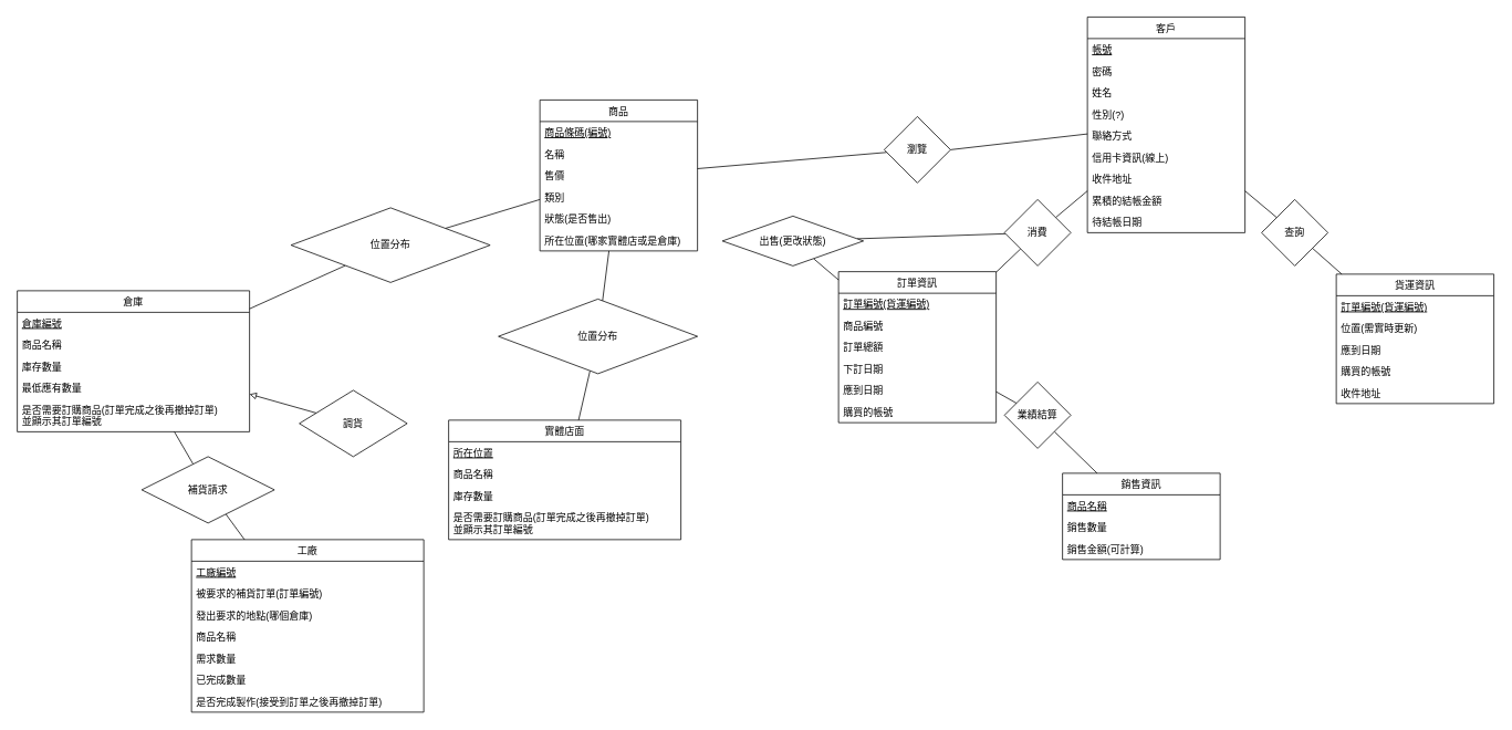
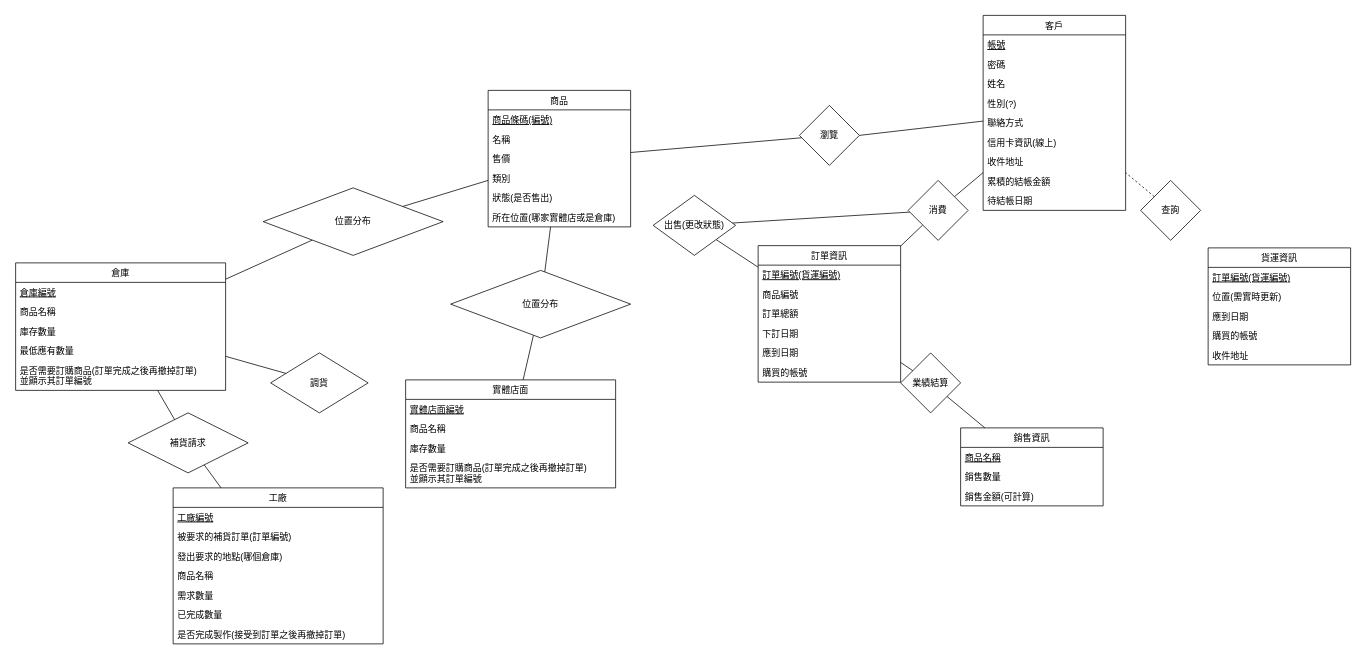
  <mxCell id="0" />
  <mxCell id="1" parent="0" />
  <mxCell id="2" value="商品" style="swimlane;fontStyle=0;childLayout=stackLayout;horizontal=1;startSize=26;fillColor=none;horizontalStack=0;resizeParent=1;resizeParentMax=0;resizeLast=0;collapsible=1;marginBottom=0;" parent="1" vertex="1"><mxGeometry x="650" y="120" width="190" height="182" as="geometry" /></mxCell>
  <mxCell id="3" value="商品條碼(編號)" style="text;strokeColor=none;fillColor=none;align=left;verticalAlign=top;spacingLeft=4;spacingRight=4;overflow=hidden;rotatable=0;points=[[0,0.5],[1,0.5]];portConstraint=eastwest;fontStyle=4" parent="2" vertex="1"><mxGeometry y="26" width="190" height="26" as="geometry" /></mxCell>
  <mxCell id="4" value="名稱" style="text;strokeColor=none;fillColor=none;align=left;verticalAlign=top;spacingLeft=4;spacingRight=4;overflow=hidden;rotatable=0;points=[[0,0.5],[1,0.5]];portConstraint=eastwest;" parent="2" vertex="1"><mxGeometry y="52" width="190" height="26" as="geometry" /></mxCell>
  <mxCell id="5" value="售價" style="text;strokeColor=none;fillColor=none;align=left;verticalAlign=top;spacingLeft=4;spacingRight=4;overflow=hidden;rotatable=0;points=[[0,0.5],[1,0.5]];portConstraint=eastwest;" parent="2" vertex="1"><mxGeometry y="78" width="190" height="26" as="geometry" /></mxCell>
  <mxCell id="6" value="類別" style="text;strokeColor=none;fillColor=none;align=left;verticalAlign=top;spacingLeft=4;spacingRight=4;overflow=hidden;rotatable=0;points=[[0,0.5],[1,0.5]];portConstraint=eastwest;" parent="2" vertex="1"><mxGeometry y="104" width="190" height="26" as="geometry" /></mxCell>
  <mxCell id="7" value="狀態(是否售出)" style="text;strokeColor=none;fillColor=none;align=left;verticalAlign=top;spacingLeft=4;spacingRight=4;overflow=hidden;rotatable=0;points=[[0,0.5],[1,0.5]];portConstraint=eastwest;" parent="2" vertex="1"><mxGeometry y="130" width="190" height="26" as="geometry" /></mxCell>
  <mxCell id="8" value="所在位置(哪家實體店或是倉庫)" style="text;strokeColor=none;fillColor=none;align=left;verticalAlign=top;spacingLeft=4;spacingRight=4;overflow=hidden;rotatable=0;points=[[0,0.5],[1,0.5]];portConstraint=eastwest;" parent="2" vertex="1"><mxGeometry y="156" width="190" height="26" as="geometry" /></mxCell>
  <mxCell id="9" value="銷售資訊" style="swimlane;fontStyle=0;childLayout=stackLayout;horizontal=1;startSize=26;fillColor=none;horizontalStack=0;resizeParent=1;resizeParentMax=0;resizeLast=0;collapsible=1;marginBottom=0;" parent="1" vertex="1"><mxGeometry x="1280" y="570" width="190" height="104" as="geometry" /></mxCell>
  <mxCell id="10" value="商品名稱" style="text;strokeColor=none;fillColor=none;align=left;verticalAlign=top;spacingLeft=4;spacingRight=4;overflow=hidden;rotatable=0;points=[[0,0.5],[1,0.5]];portConstraint=eastwest;fontStyle=4" parent="9" vertex="1"><mxGeometry y="26" width="190" height="26" as="geometry" /></mxCell>
  <mxCell id="11" value="銷售數量" style="text;strokeColor=none;fillColor=none;align=left;verticalAlign=top;spacingLeft=4;spacingRight=4;overflow=hidden;rotatable=0;points=[[0,0.5],[1,0.5]];portConstraint=eastwest;" parent="9" vertex="1"><mxGeometry y="52" width="190" height="26" as="geometry" /></mxCell>
  <mxCell id="12" value="銷售金額(可計算)" style="text;strokeColor=none;fillColor=none;align=left;verticalAlign=top;spacingLeft=4;spacingRight=4;overflow=hidden;rotatable=0;points=[[0,0.5],[1,0.5]];portConstraint=eastwest;" parent="9" vertex="1"><mxGeometry y="78" width="190" height="26" as="geometry" /></mxCell>
  <mxCell id="13" style="edgeStyle=none;rounded=0;orthogonalLoop=1;jettySize=auto;html=1;startArrow=none;startFill=0;endArrow=none;endFill=0;" parent="1" source="14" target="65" edge="1"><mxGeometry relative="1" as="geometry" /></mxCell>
  <mxCell id="14" value="工廠" style="swimlane;fontStyle=0;childLayout=stackLayout;horizontal=1;startSize=26;fillColor=none;horizontalStack=0;resizeParent=1;resizeParentMax=0;resizeLast=0;collapsible=1;marginBottom=0;" parent="1" vertex="1"><mxGeometry x="230" y="650" width="280" height="208" as="geometry" /></mxCell>
  <mxCell id="15" value="工廠編號" style="text;strokeColor=none;fillColor=none;align=left;verticalAlign=top;spacingLeft=4;spacingRight=4;overflow=hidden;rotatable=0;points=[[0,0.5],[1,0.5]];portConstraint=eastwest;fontStyle=4" parent="14" vertex="1"><mxGeometry y="26" width="280" height="26" as="geometry" /></mxCell>
  <mxCell id="16" value="被要求的補貨訂單(訂單編號)" style="text;strokeColor=none;fillColor=none;align=left;verticalAlign=top;spacingLeft=4;spacingRight=4;overflow=hidden;rotatable=0;points=[[0,0.5],[1,0.5]];portConstraint=eastwest;" parent="14" vertex="1"><mxGeometry y="52" width="280" height="26" as="geometry" /></mxCell>
  <mxCell id="17" value="發出要求的地點(哪個倉庫)" style="text;strokeColor=none;fillColor=none;align=left;verticalAlign=top;spacingLeft=4;spacingRight=4;overflow=hidden;rotatable=0;points=[[0,0.5],[1,0.5]];portConstraint=eastwest;" parent="14" vertex="1"><mxGeometry y="78" width="280" height="26" as="geometry" /></mxCell>
  <mxCell id="18" value="商品名稱" style="text;strokeColor=none;fillColor=none;align=left;verticalAlign=top;spacingLeft=4;spacingRight=4;overflow=hidden;rotatable=0;points=[[0,0.5],[1,0.5]];portConstraint=eastwest;" parent="14" vertex="1"><mxGeometry y="104" width="280" height="26" as="geometry" /></mxCell>
  <mxCell id="19" value="需求數量" style="text;strokeColor=none;fillColor=none;align=left;verticalAlign=top;spacingLeft=4;spacingRight=4;overflow=hidden;rotatable=0;points=[[0,0.5],[1,0.5]];portConstraint=eastwest;" parent="14" vertex="1"><mxGeometry y="130" width="280" height="26" as="geometry" /></mxCell>
  <mxCell id="20" value="已完成數量" style="text;strokeColor=none;fillColor=none;align=left;verticalAlign=top;spacingLeft=4;spacingRight=4;overflow=hidden;rotatable=0;points=[[0,0.5],[1,0.5]];portConstraint=eastwest;" parent="14" vertex="1"><mxGeometry y="156" width="280" height="26" as="geometry" /></mxCell>
  <mxCell id="21" value="是否完成製作(接受到訂單之後再撤掉訂單)" style="text;strokeColor=none;fillColor=none;align=left;verticalAlign=top;spacingLeft=4;spacingRight=4;overflow=hidden;rotatable=0;points=[[0,0.5],[1,0.5]];portConstraint=eastwest;" parent="14" vertex="1"><mxGeometry y="182" width="280" height="26" as="geometry" /></mxCell>
  <mxCell id="22" style="edgeStyle=none;rounded=0;orthogonalLoop=1;jettySize=auto;html=1;startArrow=none;startFill=0;endArrow=none;endFill=0;" parent="1" source="71" target="49" edge="1"><mxGeometry relative="1" as="geometry" /></mxCell>
  <mxCell id="23" value="貨運資訊" style="swimlane;fontStyle=0;childLayout=stackLayout;horizontal=1;startSize=26;fillColor=none;horizontalStack=0;resizeParent=1;resizeParentMax=0;resizeLast=0;collapsible=1;marginBottom=0;" parent="1" vertex="1"><mxGeometry x="1610" y="330" width="190" height="156" as="geometry" /></mxCell>
  <mxCell id="24" value="訂單編號(貨運編號)" style="text;strokeColor=none;fillColor=none;align=left;verticalAlign=top;spacingLeft=4;spacingRight=4;overflow=hidden;rotatable=0;points=[[0,0.5],[1,0.5]];portConstraint=eastwest;fontStyle=4" parent="23" vertex="1"><mxGeometry y="26" width="190" height="26" as="geometry" /></mxCell>
  <mxCell id="25" value="位置(需實時更新)" style="text;strokeColor=none;fillColor=none;align=left;verticalAlign=top;spacingLeft=4;spacingRight=4;overflow=hidden;rotatable=0;points=[[0,0.5],[1,0.5]];portConstraint=eastwest;" parent="23" vertex="1"><mxGeometry y="52" width="190" height="26" as="geometry" /></mxCell>
  <mxCell id="26" value="應到日期" style="text;strokeColor=none;fillColor=none;align=left;verticalAlign=top;spacingLeft=4;spacingRight=4;overflow=hidden;rotatable=0;points=[[0,0.5],[1,0.5]];portConstraint=eastwest;" vertex="1" parent="23"><mxGeometry y="78" width="190" height="26" as="geometry" /></mxCell>
  <mxCell id="27" value="購買的帳號" style="text;strokeColor=none;fillColor=none;align=left;verticalAlign=top;spacingLeft=4;spacingRight=4;overflow=hidden;rotatable=0;points=[[0,0.5],[1,0.5]];portConstraint=eastwest;" parent="23" vertex="1"><mxGeometry y="104" width="190" height="26" as="geometry" /></mxCell>
  <mxCell id="28" value="收件地址" style="text;strokeColor=none;fillColor=none;align=left;verticalAlign=top;spacingLeft=4;spacingRight=4;overflow=hidden;rotatable=0;points=[[0,0.5],[1,0.5]];portConstraint=eastwest;" parent="23" vertex="1"><mxGeometry y="130" width="190" height="26" as="geometry" /></mxCell>
  <mxCell id="29" value="客戶" style="swimlane;fontStyle=0;childLayout=stackLayout;horizontal=1;startSize=26;fillColor=none;horizontalStack=0;resizeParent=1;resizeParentMax=0;resizeLast=0;collapsible=1;marginBottom=0;" parent="1" vertex="1"><mxGeometry x="1310" y="20" width="190" height="260" as="geometry" /></mxCell>
  <mxCell id="30" value="帳號" style="text;strokeColor=none;fillColor=none;align=left;verticalAlign=top;spacingLeft=4;spacingRight=4;overflow=hidden;rotatable=0;points=[[0,0.5],[1,0.5]];portConstraint=eastwest;fontStyle=4" parent="29" vertex="1"><mxGeometry y="26" width="190" height="26" as="geometry" /></mxCell>
  <mxCell id="31" value="密碼" style="text;strokeColor=none;fillColor=none;align=left;verticalAlign=top;spacingLeft=4;spacingRight=4;overflow=hidden;rotatable=0;points=[[0,0.5],[1,0.5]];portConstraint=eastwest;" parent="29" vertex="1"><mxGeometry y="52" width="190" height="26" as="geometry" /></mxCell>
  <mxCell id="32" value="姓名" style="text;strokeColor=none;fillColor=none;align=left;verticalAlign=top;spacingLeft=4;spacingRight=4;overflow=hidden;rotatable=0;points=[[0,0.5],[1,0.5]];portConstraint=eastwest;" parent="29" vertex="1"><mxGeometry y="78" width="190" height="26" as="geometry" /></mxCell>
  <mxCell id="33" value="性別(?)" style="text;strokeColor=none;fillColor=none;align=left;verticalAlign=top;spacingLeft=4;spacingRight=4;overflow=hidden;rotatable=0;points=[[0,0.5],[1,0.5]];portConstraint=eastwest;" parent="29" vertex="1"><mxGeometry y="104" width="190" height="26" as="geometry" /></mxCell>
  <mxCell id="34" value="聯絡方式" style="text;strokeColor=none;fillColor=none;align=left;verticalAlign=top;spacingLeft=4;spacingRight=4;overflow=hidden;rotatable=0;points=[[0,0.5],[1,0.5]];portConstraint=eastwest;" parent="29" vertex="1"><mxGeometry y="130" width="190" height="26" as="geometry" /></mxCell>
  <mxCell id="35" value="信用卡資訊(線上)" style="text;strokeColor=none;fillColor=none;align=left;verticalAlign=top;spacingLeft=4;spacingRight=4;overflow=hidden;rotatable=0;points=[[0,0.5],[1,0.5]];portConstraint=eastwest;" parent="29" vertex="1"><mxGeometry y="156" width="190" height="26" as="geometry" /></mxCell>
  <mxCell id="36" value="收件地址" style="text;strokeColor=none;fillColor=none;align=left;verticalAlign=top;spacingLeft=4;spacingRight=4;overflow=hidden;rotatable=0;points=[[0,0.5],[1,0.5]];portConstraint=eastwest;" parent="29" vertex="1"><mxGeometry y="182" width="190" height="26" as="geometry" /></mxCell>
  <mxCell id="37" value="累積的結帳金額" style="text;strokeColor=none;fillColor=none;align=left;verticalAlign=top;spacingLeft=4;spacingRight=4;overflow=hidden;rotatable=0;points=[[0,0.5],[1,0.5]];portConstraint=eastwest;" parent="29" vertex="1"><mxGeometry y="208" width="190" height="26" as="geometry" /></mxCell>
  <mxCell id="38" value="待結帳日期" style="text;strokeColor=none;fillColor=none;align=left;verticalAlign=top;spacingLeft=4;spacingRight=4;overflow=hidden;rotatable=0;points=[[0,0.5],[1,0.5]];portConstraint=eastwest;" parent="29" vertex="1"><mxGeometry y="234" width="190" height="26" as="geometry" /></mxCell>
  <mxCell id="39" value="倉庫" style="swimlane;fontStyle=0;childLayout=stackLayout;horizontal=1;startSize=26;fillColor=none;horizontalStack=0;resizeParent=1;resizeParentMax=0;resizeLast=0;collapsible=1;marginBottom=0;" parent="1" vertex="1"><mxGeometry x="20" y="350" width="280" height="170" as="geometry" /></mxCell>
  <mxCell id="40" value="倉庫編號" style="text;strokeColor=none;fillColor=none;align=left;verticalAlign=top;spacingLeft=4;spacingRight=4;overflow=hidden;rotatable=0;points=[[0,0.5],[1,0.5]];portConstraint=eastwest;fontStyle=4" parent="39" vertex="1"><mxGeometry y="26" width="280" height="26" as="geometry" /></mxCell>
  <mxCell id="41" value="商品名稱" style="text;strokeColor=none;fillColor=none;align=left;verticalAlign=top;spacingLeft=4;spacingRight=4;overflow=hidden;rotatable=0;points=[[0,0.5],[1,0.5]];portConstraint=eastwest;" parent="39" vertex="1"><mxGeometry y="52" width="280" height="26" as="geometry" /></mxCell>
  <mxCell id="42" value="庫存數量" style="text;strokeColor=none;fillColor=none;align=left;verticalAlign=top;spacingLeft=4;spacingRight=4;overflow=hidden;rotatable=0;points=[[0,0.5],[1,0.5]];portConstraint=eastwest;" parent="39" vertex="1"><mxGeometry y="78" width="280" height="26" as="geometry" /></mxCell>
  <mxCell id="43" value="最低應有數量" style="text;strokeColor=none;fillColor=none;align=left;verticalAlign=top;spacingLeft=4;spacingRight=4;overflow=hidden;rotatable=0;points=[[0,0.5],[1,0.5]];portConstraint=eastwest;" parent="39" vertex="1"><mxGeometry y="104" width="280" height="26" as="geometry" /></mxCell>
  <mxCell id="44" value="是否需要訂購商品(訂單完成之後再撤掉訂單)&#10;並顯示其訂單編號" style="text;strokeColor=none;fillColor=none;align=left;verticalAlign=top;spacingLeft=4;spacingRight=4;overflow=hidden;rotatable=0;points=[[0,0.5],[1,0.5]];portConstraint=eastwest;" parent="39" vertex="1"><mxGeometry y="130" width="280" height="40" as="geometry" /></mxCell>
- <mxCell id="45" value="" style="edgeStyle=none;rounded=0;orthogonalLoop=1;jettySize=auto;html=1;startArrow=none;startFill=0;endArrow=none;endFill=0;" parent="1" source="47" target="29" edge="1"><mxGeometry relative="1" as="geometry" /></mxCell>
- <mxCell id="46" value="" style="edgeStyle=none;rounded=0;orthogonalLoop=1;jettySize=auto;html=1;startArrow=none;startFill=0;endArrow=none;endFill=0;" parent="1" source="47" target="23" edge="1"><mxGeometry relative="1" as="geometry"><mxPoint x="1360" y="300" as="targetPoint" /></mxGeometry></mxCell>
+ <mxCell id="45" value="" style="edgeStyle=none;rounded=0;orthogonalLoop=1;jettySize=auto;html=1;startArrow=none;startFill=0;endArrow=none;endFill=0;dashed=1;" parent="1" source="47" target="29" edge="1"><mxGeometry relative="1" as="geometry" /></mxCell>
  <mxCell id="47" value="查詢" style="rhombus;whiteSpace=wrap;html=1;" parent="1" vertex="1"><mxGeometry x="1520" y="240" width="80" height="80" as="geometry" /></mxCell>
  <mxCell id="48" style="edgeStyle=none;rounded=0;orthogonalLoop=1;jettySize=auto;html=1;startArrow=none;startFill=0;endArrow=none;endFill=0;" parent="1" source="49" target="9" edge="1"><mxGeometry relative="1" as="geometry" /></mxCell>
- <mxCell id="49" value="業績結算" style="rhombus;whiteSpace=wrap;html=1;" parent="1" vertex="1"><mxGeometry x="1210" y="460" width="80" height="80" as="geometry" /></mxCell>
+ <mxCell id="49" value="業績結算" style="rhombus;whiteSpace=wrap;html=1;" parent="1" vertex="1"><mxGeometry x="1200" y="470" width="80" height="80" as="geometry" /></mxCell>
  <mxCell id="50" style="edgeStyle=none;rounded=0;orthogonalLoop=1;jettySize=auto;html=1;startArrow=none;startFill=0;endArrow=none;endFill=0;" parent="1" source="52" target="80" edge="1"><mxGeometry relative="1" as="geometry" /></mxCell>
  <mxCell id="51" style="edgeStyle=none;rounded=0;orthogonalLoop=1;jettySize=auto;html=1;startArrow=none;startFill=0;endArrow=none;endFill=0;" parent="1" source="52" target="71" edge="1"><mxGeometry relative="1" as="geometry" /></mxCell>
- <mxCell id="52" value="出售(更改狀態)" style="rhombus;whiteSpace=wrap;html=1;" parent="1" vertex="1"><mxGeometry x="870" y="260" width="170" height="60" as="geometry" /></mxCell>
+ <mxCell id="52" value="出售(更改狀態)" style="rhombus;whiteSpace=wrap;html=1;" parent="1" vertex="1"><mxGeometry x="870" y="260" width="110" height="80" as="geometry" /></mxCell>
  <mxCell id="53" style="edgeStyle=none;rounded=0;orthogonalLoop=1;jettySize=auto;html=1;startArrow=none;startFill=0;endArrow=none;endFill=0;" parent="1" source="57" target="2" edge="1"><mxGeometry relative="1" as="geometry" /></mxCell>
  <mxCell id="54" style="edgeStyle=none;rounded=0;orthogonalLoop=1;jettySize=auto;html=1;startArrow=none;startFill=0;endArrow=none;endFill=0;" parent="1" source="57" target="39" edge="1"><mxGeometry relative="1" as="geometry"><mxPoint x="150" y="400" as="targetPoint" /></mxGeometry></mxCell>
  <mxCell id="55" style="edgeStyle=none;rounded=0;orthogonalLoop=1;jettySize=auto;html=1;startArrow=none;startFill=0;endArrow=none;endFill=0;" parent="1" source="63" target="58" edge="1"><mxGeometry relative="1" as="geometry" /></mxCell>
  <mxCell id="56" style="edgeStyle=none;rounded=0;orthogonalLoop=1;jettySize=auto;html=1;startArrow=none;startFill=0;endArrow=none;endFill=0;" parent="1" source="2" target="63" edge="1"><mxGeometry relative="1" as="geometry" /></mxCell>
  <mxCell id="57" value="位置分布" style="rhombus;whiteSpace=wrap;html=1;" parent="1" vertex="1"><mxGeometry x="350" y="250" width="240" height="90" as="geometry" /></mxCell>
  <mxCell id="58" value="實體店面" style="swimlane;fontStyle=0;childLayout=stackLayout;horizontal=1;startSize=26;fillColor=none;horizontalStack=0;resizeParent=1;resizeParentMax=0;resizeLast=0;collapsible=1;marginBottom=0;" parent="1" vertex="1"><mxGeometry x="540" y="506" width="280" height="144" as="geometry" /></mxCell>
- <mxCell id="59" value="所在位置" style="text;strokeColor=none;fillColor=none;align=left;verticalAlign=top;spacingLeft=4;spacingRight=4;overflow=hidden;rotatable=0;points=[[0,0.5],[1,0.5]];portConstraint=eastwest;fontStyle=4" parent="58" vertex="1"><mxGeometry y="26" width="280" height="26" as="geometry" /></mxCell>
+ <mxCell id="59" value="實體店面編號" style="text;strokeColor=none;fillColor=none;align=left;verticalAlign=top;spacingLeft=4;spacingRight=4;overflow=hidden;rotatable=0;points=[[0,0.5],[1,0.5]];portConstraint=eastwest;fontStyle=4" parent="58" vertex="1"><mxGeometry y="26" width="280" height="26" as="geometry" /></mxCell>
  <mxCell id="60" value="商品名稱" style="text;strokeColor=none;fillColor=none;align=left;verticalAlign=top;spacingLeft=4;spacingRight=4;overflow=hidden;rotatable=0;points=[[0,0.5],[1,0.5]];portConstraint=eastwest;" parent="58" vertex="1"><mxGeometry y="52" width="280" height="26" as="geometry" /></mxCell>
  <mxCell id="61" value="庫存數量" style="text;strokeColor=none;fillColor=none;align=left;verticalAlign=top;spacingLeft=4;spacingRight=4;overflow=hidden;rotatable=0;points=[[0,0.5],[1,0.5]];portConstraint=eastwest;" parent="58" vertex="1"><mxGeometry y="78" width="280" height="26" as="geometry" /></mxCell>
  <mxCell id="62" value="是否需要訂購商品(訂單完成之後再撤掉訂單)&#10;並顯示其訂單編號" style="text;strokeColor=none;fillColor=none;align=left;verticalAlign=top;spacingLeft=4;spacingRight=4;overflow=hidden;rotatable=0;points=[[0,0.5],[1,0.5]];portConstraint=eastwest;" parent="58" vertex="1"><mxGeometry y="104" width="280" height="40" as="geometry" /></mxCell>
  <mxCell id="63" value="位置分布" style="rhombus;whiteSpace=wrap;html=1;" parent="1" vertex="1"><mxGeometry x="600" y="360" width="240" height="90" as="geometry" /></mxCell>
  <mxCell id="64" style="edgeStyle=none;rounded=0;orthogonalLoop=1;jettySize=auto;html=1;startArrow=none;startFill=0;endArrow=none;endFill=0;" parent="1" source="65" target="39" edge="1"><mxGeometry relative="1" as="geometry"><mxPoint x="330" y="440" as="targetPoint" /></mxGeometry></mxCell>
  <mxCell id="65" value="補貨請求" style="rhombus;whiteSpace=wrap;html=1;" parent="1" vertex="1"><mxGeometry x="170" y="550" width="160" height="80" as="geometry" /></mxCell>
- <mxCell id="66" style="edgeStyle=none;rounded=0;orthogonalLoop=1;jettySize=auto;html=1;startArrow=none;startFill=0;endArrow=block;endFill=0;" parent="1" source="67" target="39" edge="1"><mxGeometry relative="1" as="geometry" /></mxCell>
+ <mxCell id="66" style="edgeStyle=none;rounded=0;orthogonalLoop=1;jettySize=auto;html=1;startArrow=none;startFill=0;endArrow=none;endFill=0;" parent="1" source="67" target="39" edge="1"><mxGeometry relative="1" as="geometry" /></mxCell>
  <mxCell id="67" value="調貨" style="rhombus;whiteSpace=wrap;html=1;" parent="1" vertex="1"><mxGeometry x="360" y="470" width="130" height="80" as="geometry" /></mxCell>
  <mxCell id="68" style="edgeStyle=none;rounded=0;orthogonalLoop=1;jettySize=auto;html=1;startArrow=none;startFill=0;endArrow=none;endFill=0;" parent="1" source="70" target="2" edge="1"><mxGeometry relative="1" as="geometry" /></mxCell>
  <mxCell id="69" style="edgeStyle=none;rounded=0;orthogonalLoop=1;jettySize=auto;html=1;exitX=1;exitY=0.5;exitDx=0;exitDy=0;startArrow=none;startFill=0;endArrow=none;endFill=0;" parent="1" source="70" target="29" edge="1"><mxGeometry relative="1" as="geometry" /></mxCell>
  <mxCell id="70" value="瀏覽" style="rhombus;whiteSpace=wrap;html=1;" parent="1" vertex="1"><mxGeometry x="1065" y="140" width="80" height="80" as="geometry" /></mxCell>
  <mxCell id="71" value="訂單資訊" style="swimlane;fontStyle=0;childLayout=stackLayout;horizontal=1;startSize=26;fillColor=none;horizontalStack=0;resizeParent=1;resizeParentMax=0;resizeLast=0;collapsible=1;marginBottom=0;" parent="1" vertex="1"><mxGeometry x="1010" y="327" width="190" height="182" as="geometry" /></mxCell>
  <mxCell id="72" value="訂單編號(貨運編號)" style="text;strokeColor=none;fillColor=none;align=left;verticalAlign=top;spacingLeft=4;spacingRight=4;overflow=hidden;rotatable=0;points=[[0,0.5],[1,0.5]];portConstraint=eastwest;fontStyle=4" parent="71" vertex="1"><mxGeometry y="26" width="190" height="26" as="geometry" /></mxCell>
  <mxCell id="73" value="商品編號" style="text;strokeColor=none;fillColor=none;align=left;verticalAlign=top;spacingLeft=4;spacingRight=4;overflow=hidden;rotatable=0;points=[[0,0.5],[1,0.5]];portConstraint=eastwest;" parent="71" vertex="1"><mxGeometry y="52" width="190" height="26" as="geometry" /></mxCell>
  <mxCell id="74" value="訂單總額" style="text;strokeColor=none;fillColor=none;align=left;verticalAlign=top;spacingLeft=4;spacingRight=4;overflow=hidden;rotatable=0;points=[[0,0.5],[1,0.5]];portConstraint=eastwest;" parent="71" vertex="1"><mxGeometry y="78" width="190" height="26" as="geometry" /></mxCell>
  <mxCell id="75" value="下訂日期" style="text;strokeColor=none;fillColor=none;align=left;verticalAlign=top;spacingLeft=4;spacingRight=4;overflow=hidden;rotatable=0;points=[[0,0.5],[1,0.5]];portConstraint=eastwest;" vertex="1" parent="71"><mxGeometry y="104" width="190" height="26" as="geometry" /></mxCell>
  <mxCell id="76" value="應到日期" style="text;strokeColor=none;fillColor=none;align=left;verticalAlign=top;spacingLeft=4;spacingRight=4;overflow=hidden;rotatable=0;points=[[0,0.5],[1,0.5]];portConstraint=eastwest;" vertex="1" parent="71"><mxGeometry y="130" width="190" height="26" as="geometry" /></mxCell>
  <mxCell id="77" value="購買的帳號" style="text;strokeColor=none;fillColor=none;align=left;verticalAlign=top;spacingLeft=4;spacingRight=4;overflow=hidden;rotatable=0;points=[[0,0.5],[1,0.5]];portConstraint=eastwest;" parent="71" vertex="1"><mxGeometry y="156" width="190" height="26" as="geometry" /></mxCell>
  <mxCell id="78" style="edgeStyle=none;rounded=0;orthogonalLoop=1;jettySize=auto;html=1;startArrow=none;startFill=0;endArrow=none;endFill=0;" parent="1" source="80" target="71" edge="1"><mxGeometry relative="1" as="geometry" /></mxCell>
  <mxCell id="79" style="edgeStyle=none;rounded=0;orthogonalLoop=1;jettySize=auto;html=1;startArrow=none;startFill=0;endArrow=none;endFill=0;" parent="1" source="80" target="29" edge="1"><mxGeometry relative="1" as="geometry" /></mxCell>
  <mxCell id="80" value="消費" style="rhombus;whiteSpace=wrap;html=1;" parent="1" vertex="1"><mxGeometry x="1210" y="240" width="80" height="80" as="geometry" /></mxCell>
